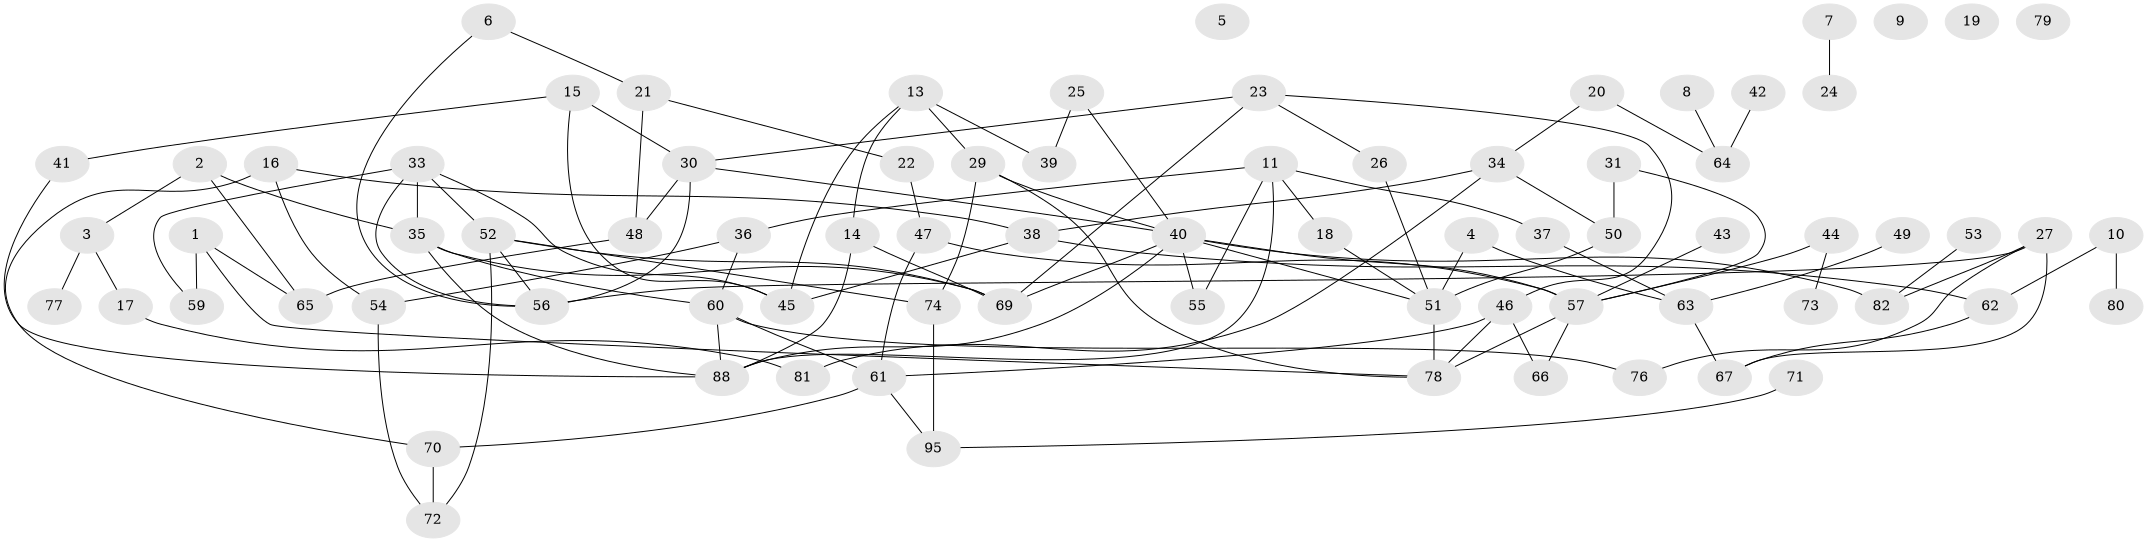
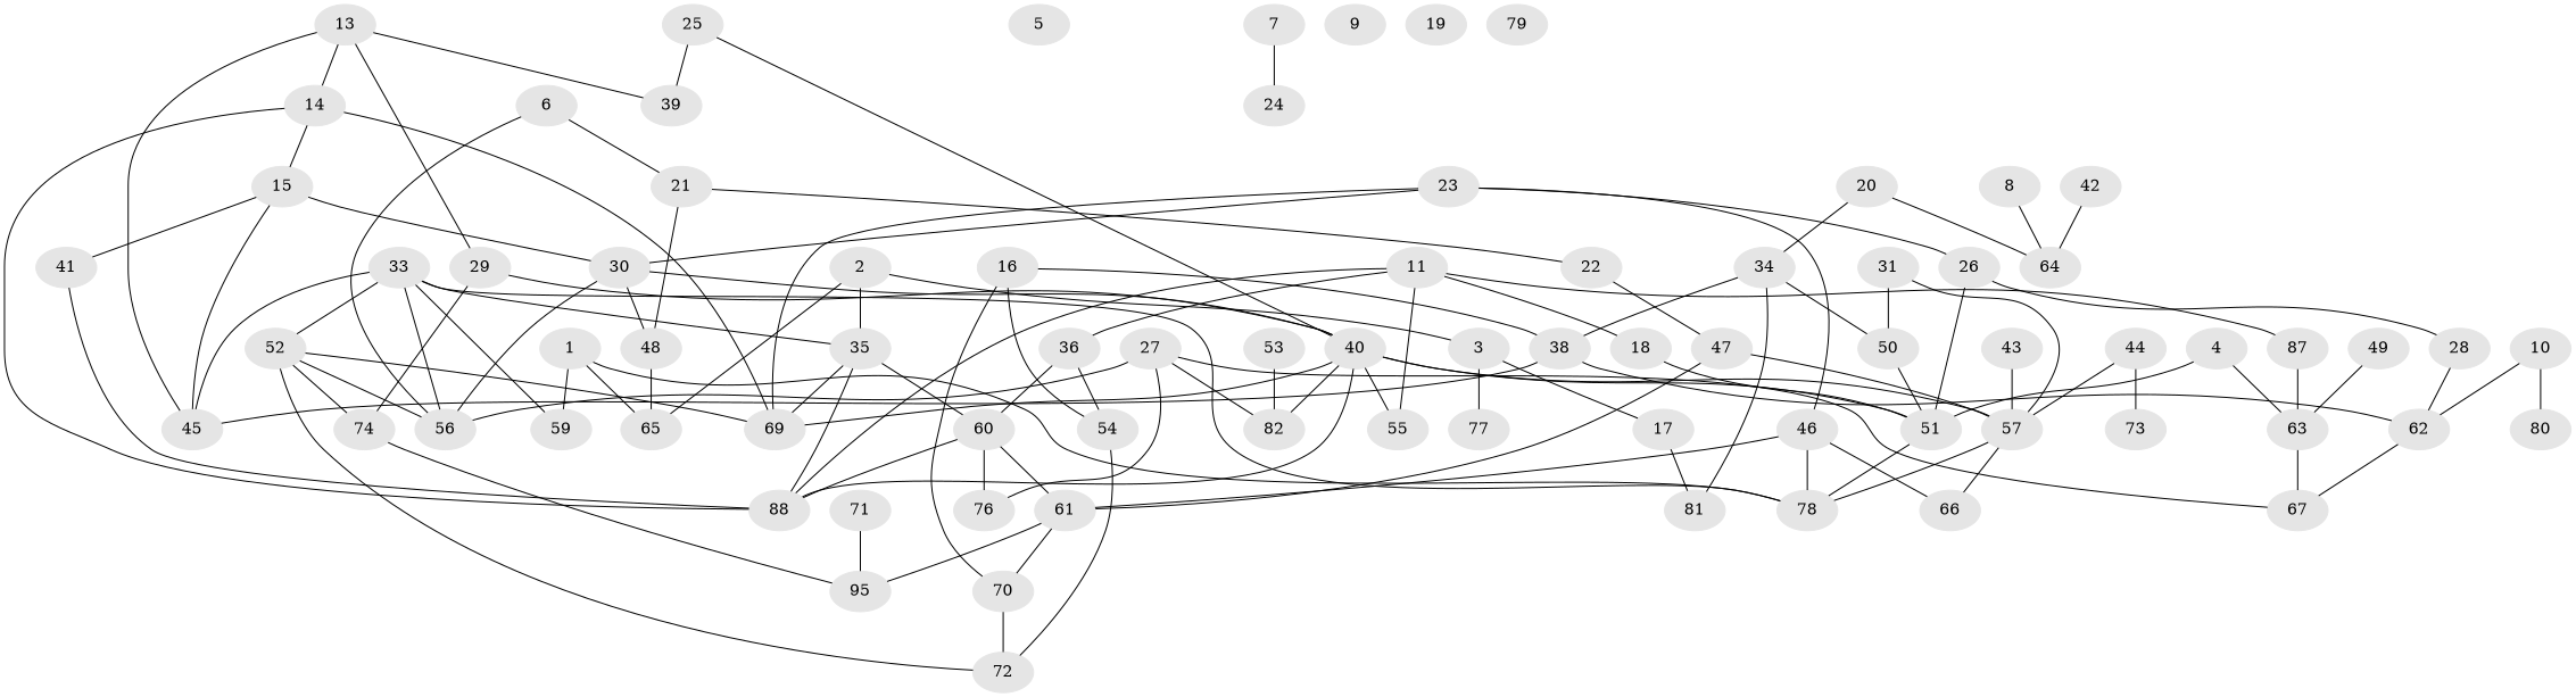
  graph {
    node [color=gray90 style=filled]
    1
    59
    65
    78
    2
    3
    35
    17
    77
    n10 [label=88]
    69
    60
    81
    4
    51
    63
    67
    5
    6
    21
    56
    22
    48
    7
    24
    8
    64
    9
    10
    62
    80
    11
    18
    36
-   37
+   37 [label=87]
    55
    54
    29
    40
    74
    13
    14
    39
    45
    15
    30
    41
    16
    38
    70
    72
    19
    20
    34
    50
    47
    57
    61
    23
    26
    46
+   28
    66
    25
    82
    27
    76
    n68 [label=95]
    31
    33
    52
    42
    43
    44
    73
    49
    53
    71
    79
    1 -- 59
    1 -- 65
    1 -- 78
    2 -- 65
    2 -- 3
    2 -- 35
    3 -- 17
    3 -- 77
    35 -- n10
    35 -- 69
    35 -- 60
    17 -- 81
    60 -- n10
    60 -- 61
    60 -- 76
    4 -- 51
    4 -- 63
    51 -- 78
    63 -- 67
    6 -- 21
    6 -- 56
    21 -- 22
    21 -- 48
    22 -- 47
    48 -- 65
    7 -- 24
    8 -- 64
    10 -- 62
    10 -- 80
    62 -- 67
    11 -- n10
    11 -- 18
    11 -- 36
    11 -- 37
    11 -- 55
    18 -- 51
    36 -- 60
    36 -- 54
    37 -- 63
    54 -- 72
    29 -- 40
    29 -- 74
    40 -- n10
    40 -- 69
    40 -- 51
    40 -- 55
    40 -- 57
    40 -- 82
    74 -- n68
    13 -- 29
    13 -- 14
    13 -- 39
    13 -- 45
    14 -- n10
    14 -- 69
+   14 -- 15
    15 -- 45
    15 -- 30
    15 -- 41
    30 -- 56
    30 -- 48
    30 -- 40
    41 -- n10
    16 -- 54
    16 -- 38
    16 -- 70
    38 -- 62
    38 -- 45
    70 -- 72
    20 -- 64
    20 -- 34
    34 -- 81
    34 -- 38
    34 -- 50
    50 -- 51
    47 -- 57
    47 -- 61
    57 -- 78
    57 -- 66
    61 -- 70
    61 -- n68
    23 -- 69
    23 -- 30
    23 -- 26
    23 -- 46
    26 -- 51
+   26 -- 28
    46 -- 78
    46 -- 61
    46 -- 66
+   28 -- 62
    25 -- 40
    25 -- 39
    27 -- 67
    27 -- 56
    27 -- 82
    27 -- 76
    31 -- 50
    31 -- 57
    33 -- 59
-   29 -- 78
+   33 -- 78
    33 -- 35
    33 -- 56
    33 -- 45
    33 -- 52
    52 -- 69
    52 -- 56
    52 -- 74
    52 -- 72
    42 -- 64
    43 -- 57
    44 -- 57
    44 -- 73
    49 -- 63
    53 -- 82
    71 -- n68
  }
